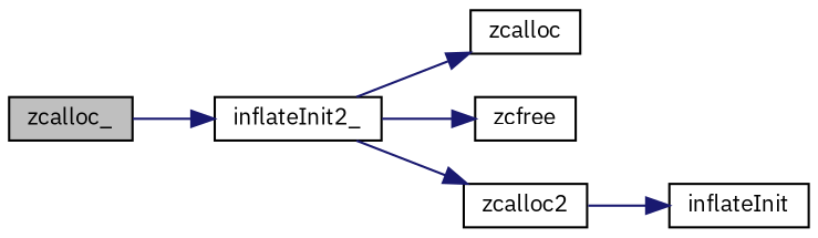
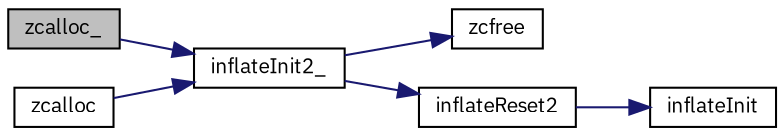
  digraph {
    fontname="IBM Plex Sans"
    rankdir=LR
    node [color=black fillcolor=white fontname="IBM Plex Sans" fontsize=10 shape=record style=filled]
    edge [color=midnightblue fontname="IBM Plex Sans" fontsize=10 labelfontname=Helvetica labelfontsize=10 style=solid]
    n1 [fillcolor=grey75 fontcolor=black height=0.2 label=zcalloc_ width=0.4]
    n2 [height=0.2 label=inflateInit2_ width=0.4]
    n3 [height=0.2 label=zcalloc width=0.4]
    n4 [height=0.2 label=zcfree width=0.4]
-   n5 [height=0.2 label=zcalloc2 width=0.4]
+   n5 [height=0.2 label=inflateReset2 width=0.4]
    n6 [height=0.2 label=inflateInit width=0.4]
    n1 -> n2
-   n2 -> n3
+   n3 -> n2
    n2 -> n4
    n2 -> n5
    n5 -> n6
  }
